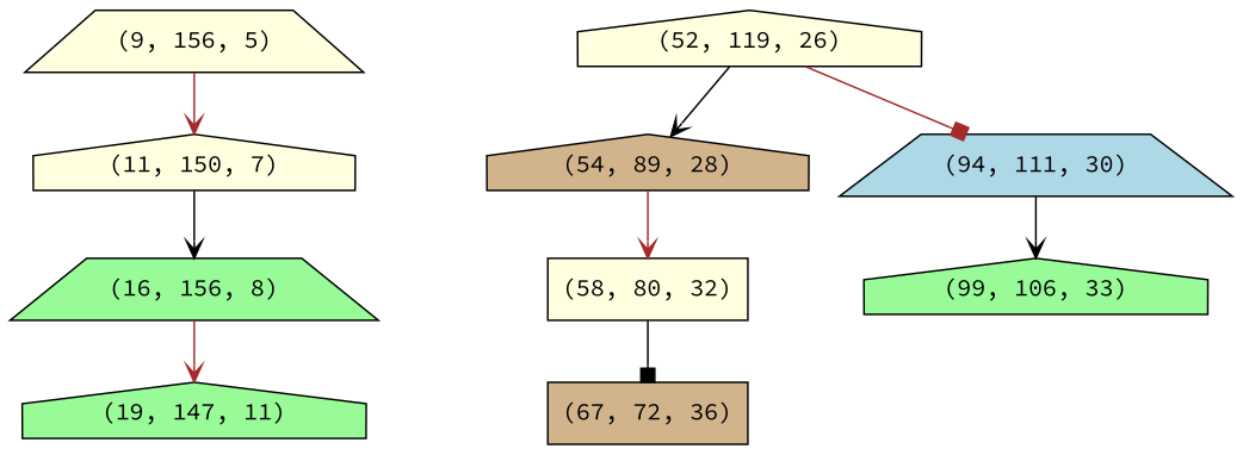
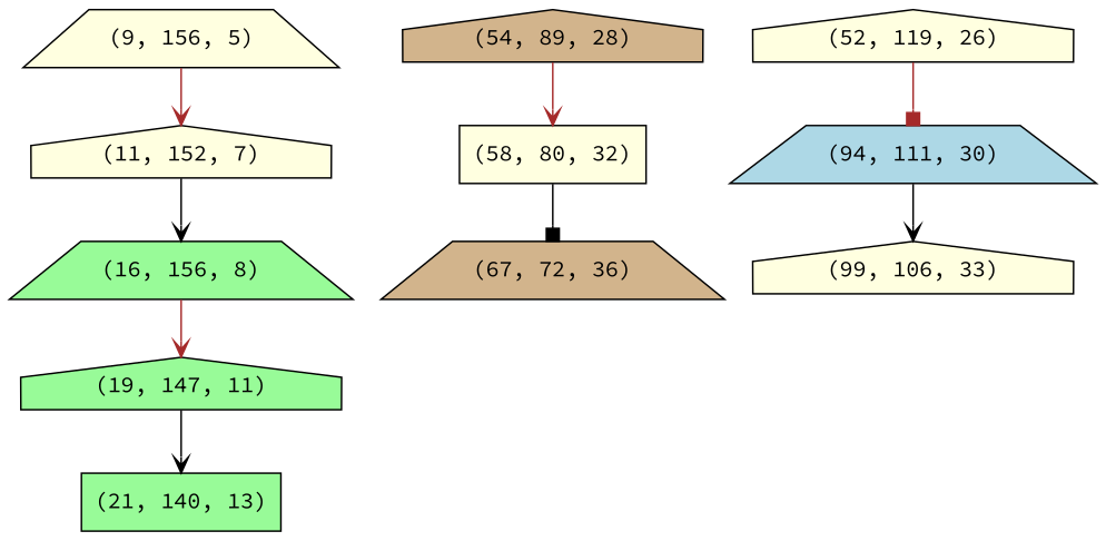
  digraph {
    fontname="Source Code Pro"
    node [fillcolor=lightyellow fontname="Source Code Pro" shape=house style=filled]
    edge [arrowhead=vee color=black fontname="Source Code Pro"]
    "(9, 156, 5)" [shape=trapezium]
-   "(11, 152, 7)" [label="(11, 150, 7)"]
+   "(11, 152, 7)"
    n3 [fillcolor=palegreen label="(16, 156, 8)" shape=trapezium]
    "(19, 147, 11)" [fillcolor=palegreen]
+   "(21, 140, 13)" [fillcolor=palegreen shape=box]
    "(54, 89, 28)" [fillcolor=tan]
    "(52, 119, 26)"
    "(94, 111, 30)" [fillcolor=lightblue shape=trapezium]
    "(58, 80, 32)" [shape=box]
-   "(99, 106, 33)" [fillcolor=palegreen]
-   "(67, 72, 36)" [fillcolor=tan shape=box]
+   "(99, 106, 33)"
+   "(67, 72, 36)" [fillcolor=tan shape=trapezium]
    "(9, 156, 5)" -> "(11, 152, 7)" [color=brown]
    "(11, 152, 7)" -> n3
    n3 -> "(19, 147, 11)" [color=brown]
+   "(19, 147, 11)" -> "(21, 140, 13)"
    "(54, 89, 28)" -> "(58, 80, 32)" [color=brown]
-   "(52, 119, 26)" -> "(54, 89, 28)"
    "(52, 119, 26)" -> "(94, 111, 30)" [arrowhead=box color=brown]
    "(94, 111, 30)" -> "(99, 106, 33)"
    "(58, 80, 32)" -> "(67, 72, 36)" [arrowhead=box]
  }
